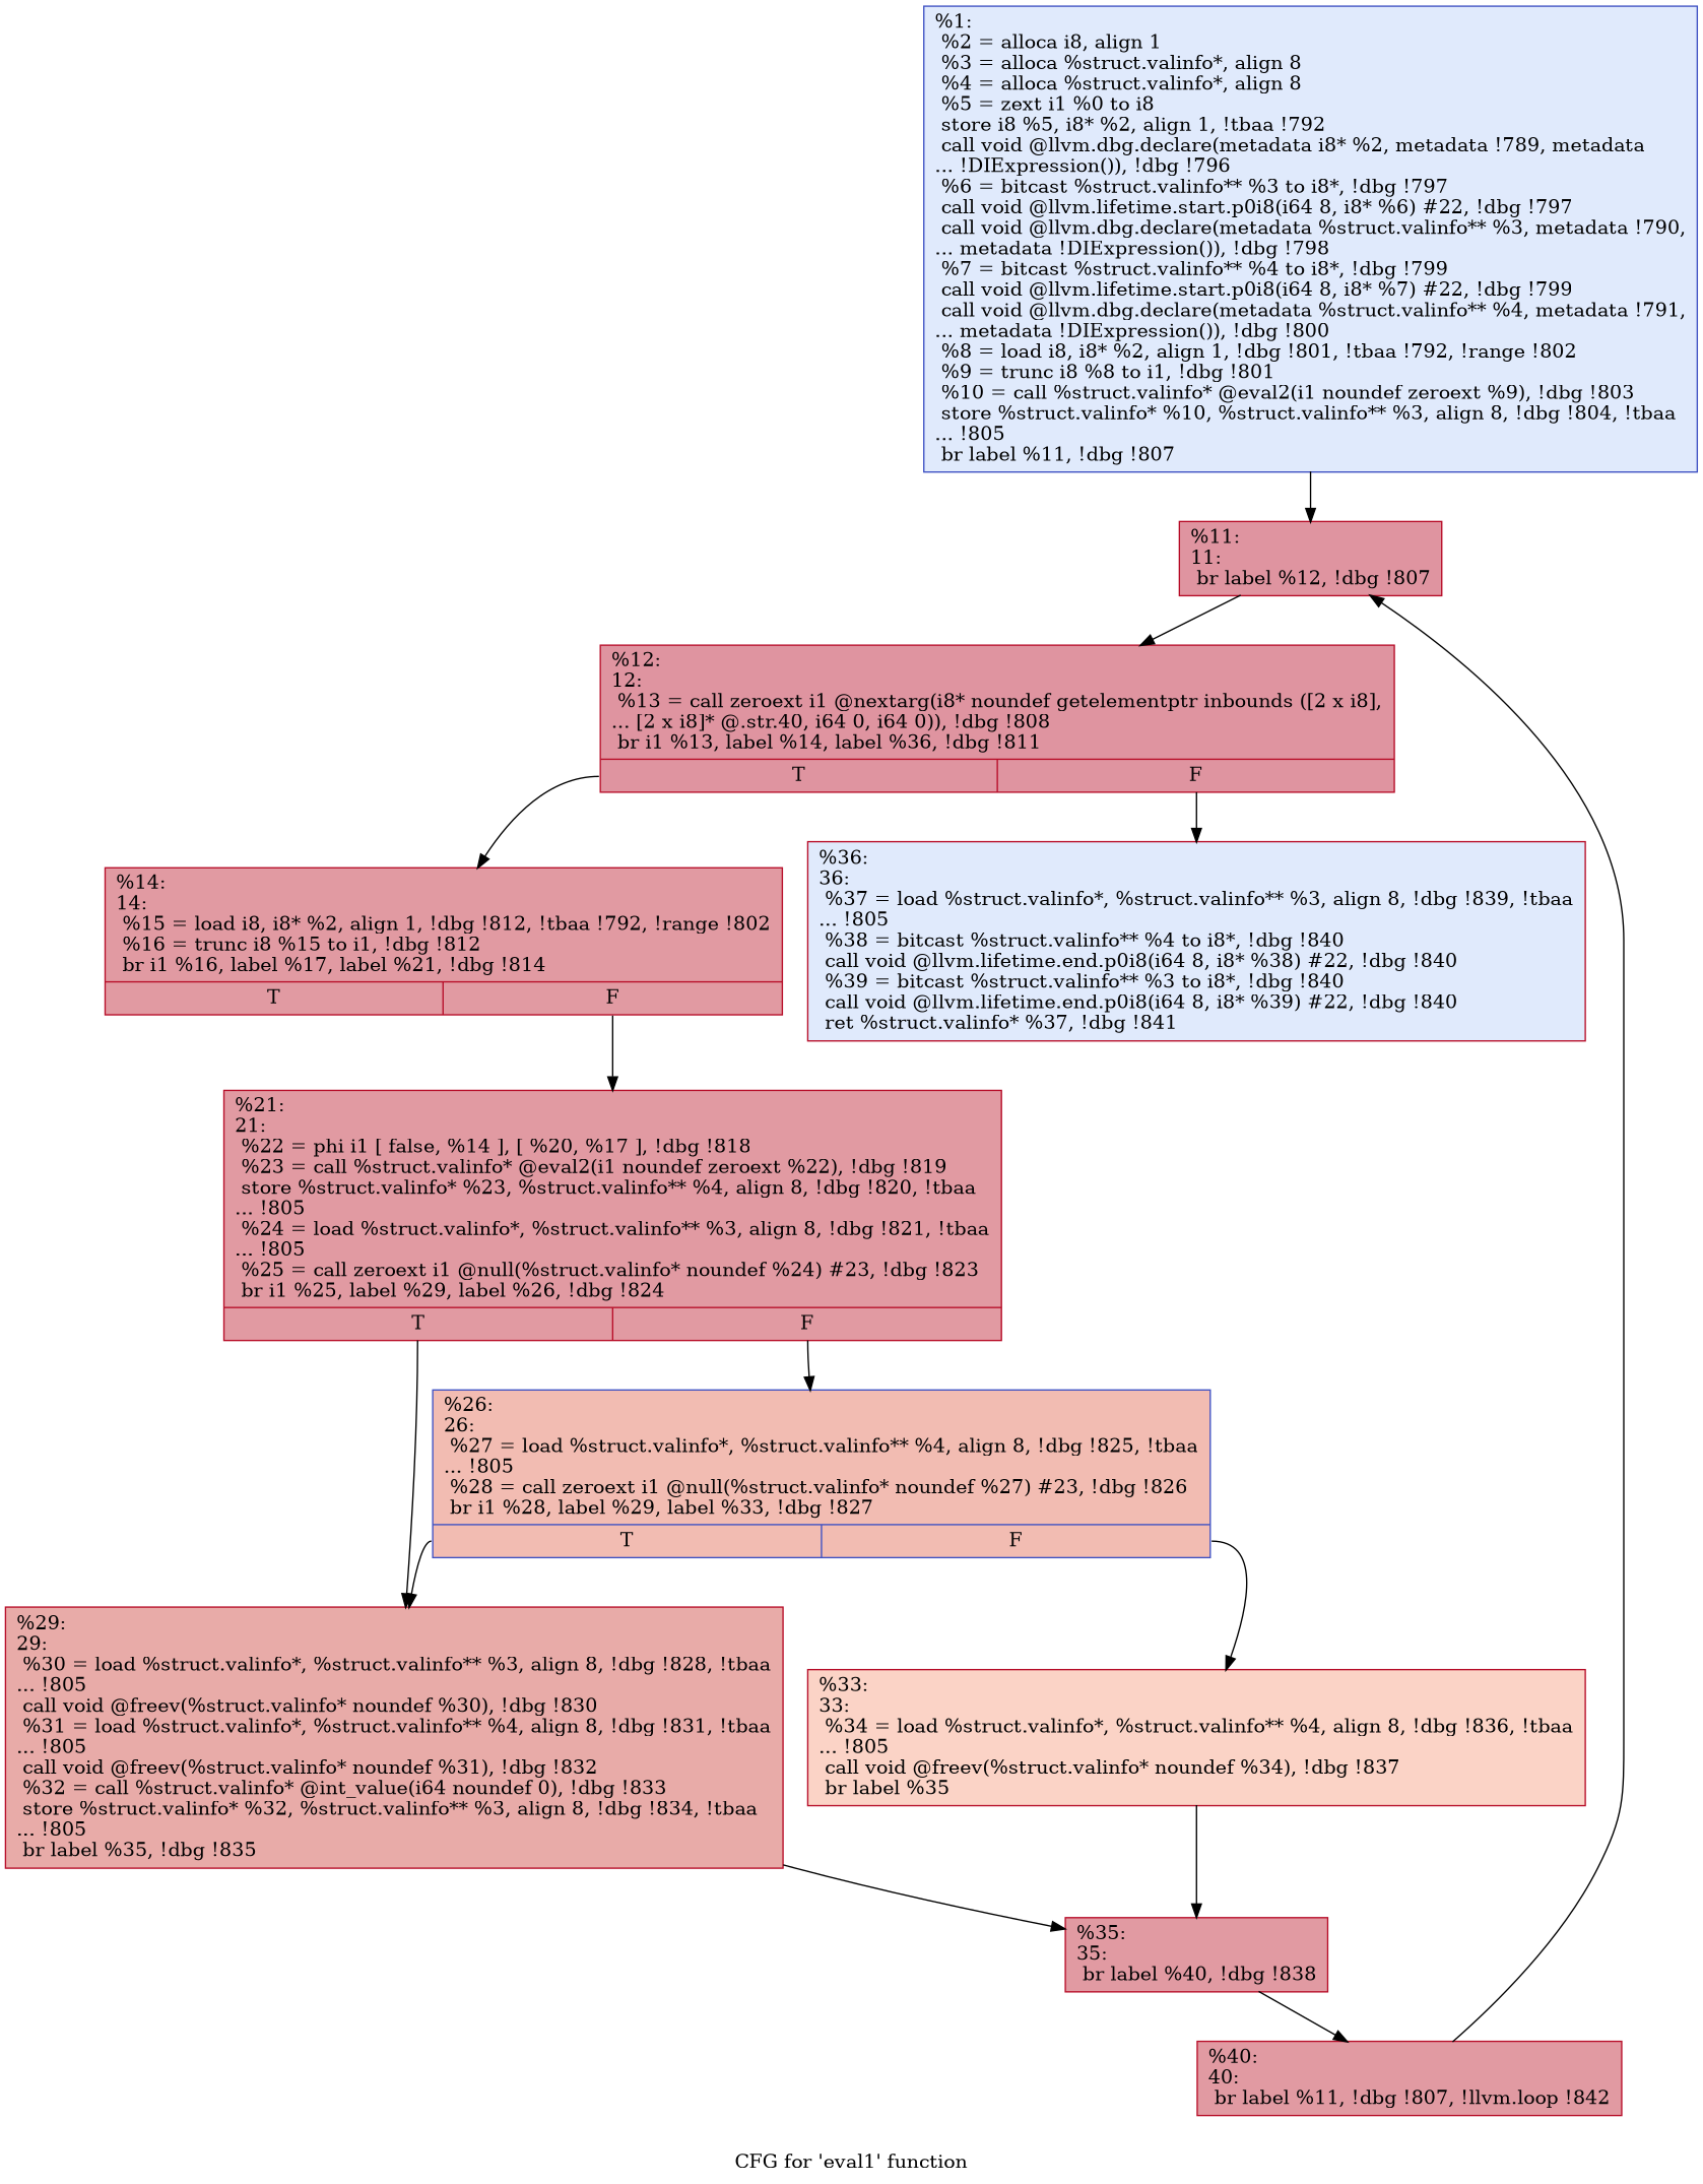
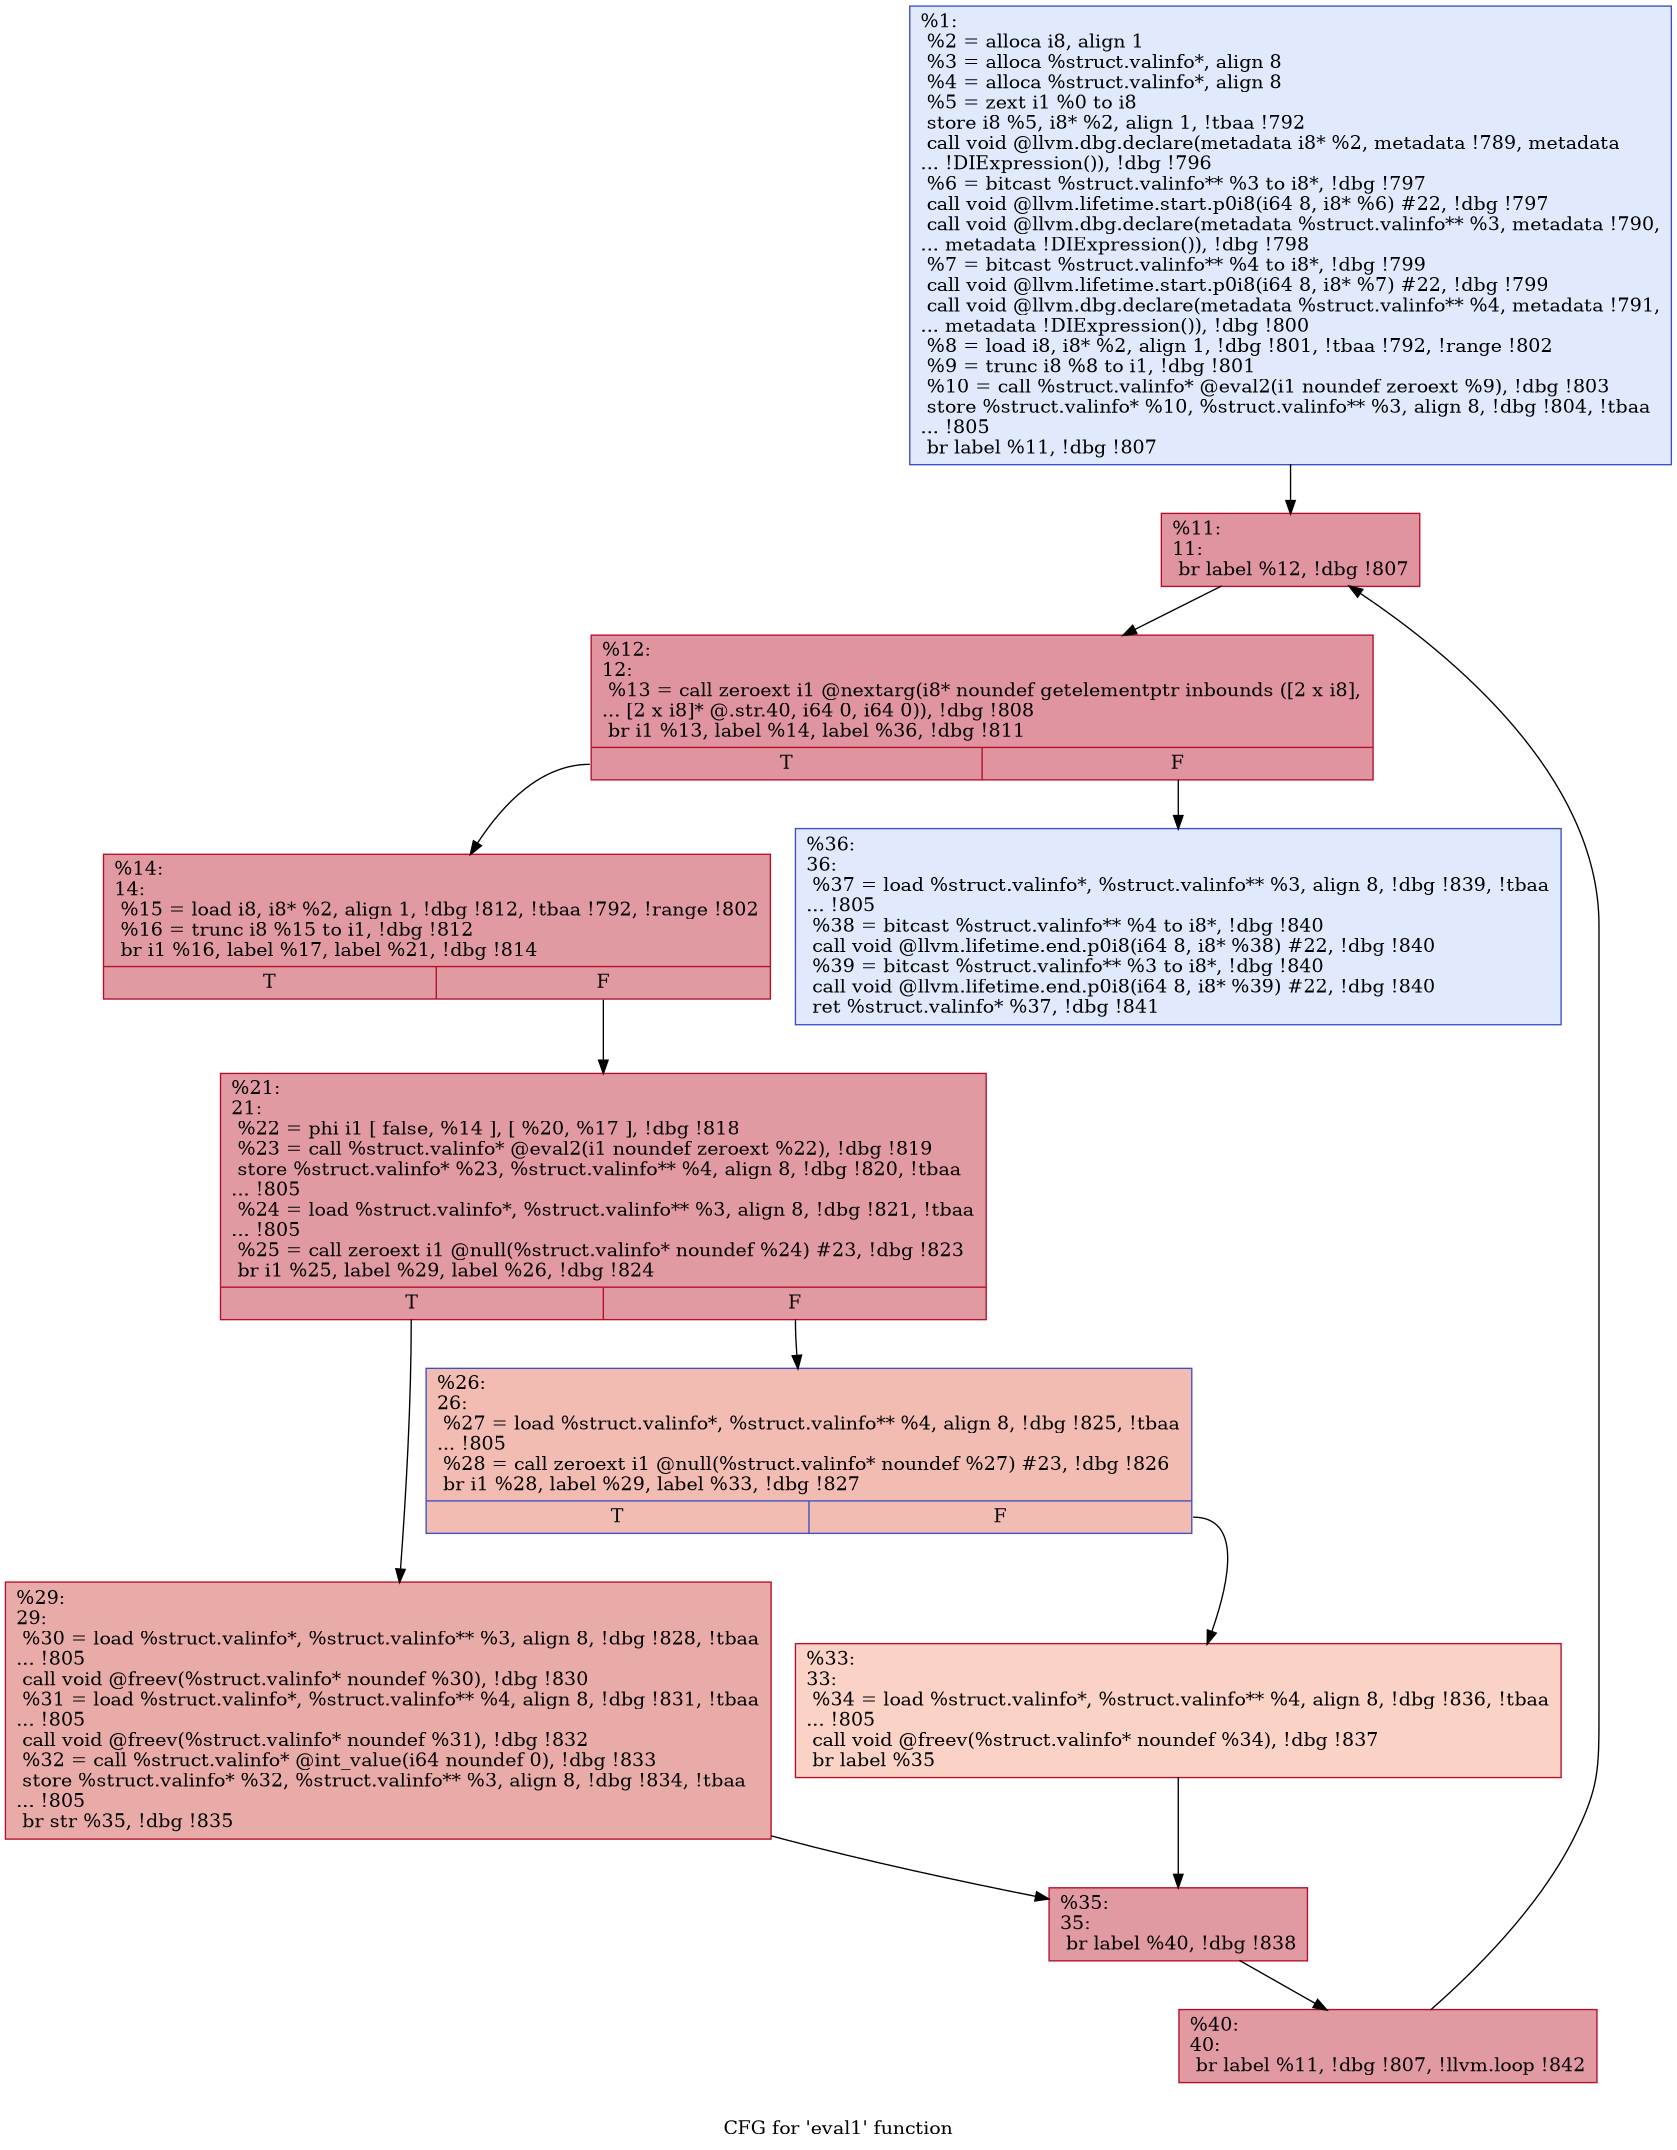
  digraph {
    label="CFG for 'eval1' function"
    node [color="#b70d28ff" fillcolor="#bb1b2c70" shape=record style=filled]
    n1 [color="#3d50c3ff" fillcolor="#b9d0f970" label="{%1:\l  %2 = alloca i8, align 1\l  %3 = alloca %struct.valinfo*, align 8\l  %4 = alloca %struct.valinfo*, align 8\l  %5 = zext i1 %0 to i8\l  store i8 %5, i8* %2, align 1, !tbaa !792\l  call void @llvm.dbg.declare(metadata i8* %2, metadata !789, metadata\l... !DIExpression()), !dbg !796\l  %6 = bitcast %struct.valinfo** %3 to i8*, !dbg !797\l  call void @llvm.lifetime.start.p0i8(i64 8, i8* %6) #22, !dbg !797\l  call void @llvm.dbg.declare(metadata %struct.valinfo** %3, metadata !790,\l... metadata !DIExpression()), !dbg !798\l  %7 = bitcast %struct.valinfo** %4 to i8*, !dbg !799\l  call void @llvm.lifetime.start.p0i8(i64 8, i8* %7) #22, !dbg !799\l  call void @llvm.dbg.declare(metadata %struct.valinfo** %4, metadata !791,\l... metadata !DIExpression()), !dbg !800\l  %8 = load i8, i8* %2, align 1, !dbg !801, !tbaa !792, !range !802\l  %9 = trunc i8 %8 to i1, !dbg !801\l  %10 = call %struct.valinfo* @eval2(i1 noundef zeroext %9), !dbg !803\l  store %struct.valinfo* %10, %struct.valinfo** %3, align 8, !dbg !804, !tbaa\l... !805\l  br label %11, !dbg !807\l}"]
    n2 [fillcolor="#b70d2870" label="{%11:\l11:                                               \l  br label %12, !dbg !807\l}"]
    n3 [fillcolor="#b70d2870" label="{%12:\l12:                                               \l  %13 = call zeroext i1 @nextarg(i8* noundef getelementptr inbounds ([2 x i8],\l... [2 x i8]* @.str.40, i64 0, i64 0)), !dbg !808\l  br i1 %13, label %14, label %36, !dbg !811\l|{<s0>T|<s1>F}}"]
    n4 [label="{%14:\l14:                                               \l  %15 = load i8, i8* %2, align 1, !dbg !812, !tbaa !792, !range !802\l  %16 = trunc i8 %15 to i1, !dbg !812\l  br i1 %16, label %17, label %21, !dbg !814\l|{<s0>T|<s1>F}}"]
-   n5 [fillcolor="#b9d0f970" label="{%36:\l36:                                               \l  %37 = load %struct.valinfo*, %struct.valinfo** %3, align 8, !dbg !839, !tbaa\l... !805\l  %38 = bitcast %struct.valinfo** %4 to i8*, !dbg !840\l  call void @llvm.lifetime.end.p0i8(i64 8, i8* %38) #22, !dbg !840\l  %39 = bitcast %struct.valinfo** %3 to i8*, !dbg !840\l  call void @llvm.lifetime.end.p0i8(i64 8, i8* %39) #22, !dbg !840\l  ret %struct.valinfo* %37, !dbg !841\l}"]
+   n5 [color="#3d50c3ff" fillcolor="#b9d0f970" label="{%36:\l36:                                               \l  %37 = load %struct.valinfo*, %struct.valinfo** %3, align 8, !dbg !839, !tbaa\l... !805\l  %38 = bitcast %struct.valinfo** %4 to i8*, !dbg !840\l  call void @llvm.lifetime.end.p0i8(i64 8, i8* %38) #22, !dbg !840\l  %39 = bitcast %struct.valinfo** %3 to i8*, !dbg !840\l  call void @llvm.lifetime.end.p0i8(i64 8, i8* %39) #22, !dbg !840\l  ret %struct.valinfo* %37, !dbg !841\l}"]
    n6 [label="{%21:\l21:                                               \l  %22 = phi i1 [ false, %14 ], [ %20, %17 ], !dbg !818\l  %23 = call %struct.valinfo* @eval2(i1 noundef zeroext %22), !dbg !819\l  store %struct.valinfo* %23, %struct.valinfo** %4, align 8, !dbg !820, !tbaa\l... !805\l  %24 = load %struct.valinfo*, %struct.valinfo** %3, align 8, !dbg !821, !tbaa\l... !805\l  %25 = call zeroext i1 @null(%struct.valinfo* noundef %24) #23, !dbg !823\l  br i1 %25, label %29, label %26, !dbg !824\l|{<s0>T|<s1>F}}"]
-   n7 [fillcolor="#cc403a70" label="{%29:\l29:                                               \l  %30 = load %struct.valinfo*, %struct.valinfo** %3, align 8, !dbg !828, !tbaa\l... !805\l  call void @freev(%struct.valinfo* noundef %30), !dbg !830\l  %31 = load %struct.valinfo*, %struct.valinfo** %4, align 8, !dbg !831, !tbaa\l... !805\l  call void @freev(%struct.valinfo* noundef %31), !dbg !832\l  %32 = call %struct.valinfo* @int_value(i64 noundef 0), !dbg !833\l  store %struct.valinfo* %32, %struct.valinfo** %3, align 8, !dbg !834, !tbaa\l... !805\l  br label %35, !dbg !835\l}"]
+   n7 [fillcolor="#cc403a70" label="{%29:\l29:                                               \l  %30 = load %struct.valinfo*, %struct.valinfo** %3, align 8, !dbg !828, !tbaa\l... !805\l  call void @freev(%struct.valinfo* noundef %30), !dbg !830\l  %31 = load %struct.valinfo*, %struct.valinfo** %4, align 8, !dbg !831, !tbaa\l... !805\l  call void @freev(%struct.valinfo* noundef %31), !dbg !832\l  %32 = call %struct.valinfo* @int_value(i64 noundef 0), !dbg !833\l  store %struct.valinfo* %32, %struct.valinfo** %3, align 8, !dbg !834, !tbaa\l... !805\l  br str %35, !dbg !835\l}"]
    n8 [color="#3d50c3ff" fillcolor="#e1675170" label="{%26:\l26:                                               \l  %27 = load %struct.valinfo*, %struct.valinfo** %4, align 8, !dbg !825, !tbaa\l... !805\l  %28 = call zeroext i1 @null(%struct.valinfo* noundef %27) #23, !dbg !826\l  br i1 %28, label %29, label %33, !dbg !827\l|{<s0>T|<s1>F}}"]
    n9 [label="{%35:\l35:                                               \l  br label %40, !dbg !838\l}"]
    n10 [fillcolor="#f59c7d70" label="{%33:\l33:                                               \l  %34 = load %struct.valinfo*, %struct.valinfo** %4, align 8, !dbg !836, !tbaa\l... !805\l  call void @freev(%struct.valinfo* noundef %34), !dbg !837\l  br label %35\l}"]
    n11 [label="{%40:\l40:                                               \l  br label %11, !dbg !807, !llvm.loop !842\l}"]
    n1 -> n2
    n2 -> n3
    n3 -> n4 [tailport=s0]
    n3 -> n5 [tailport=s1]
    n4 -> n6 [tailport=s1]
    n6 -> n7 [tailport=s0]
    n6 -> n8 [tailport=s1]
    n7 -> n9
-   n8 -> n7 [tailport=s0]
    n8 -> n10 [tailport=s1]
    n9 -> n11
    n10 -> n9
    n11 -> n2
  }
